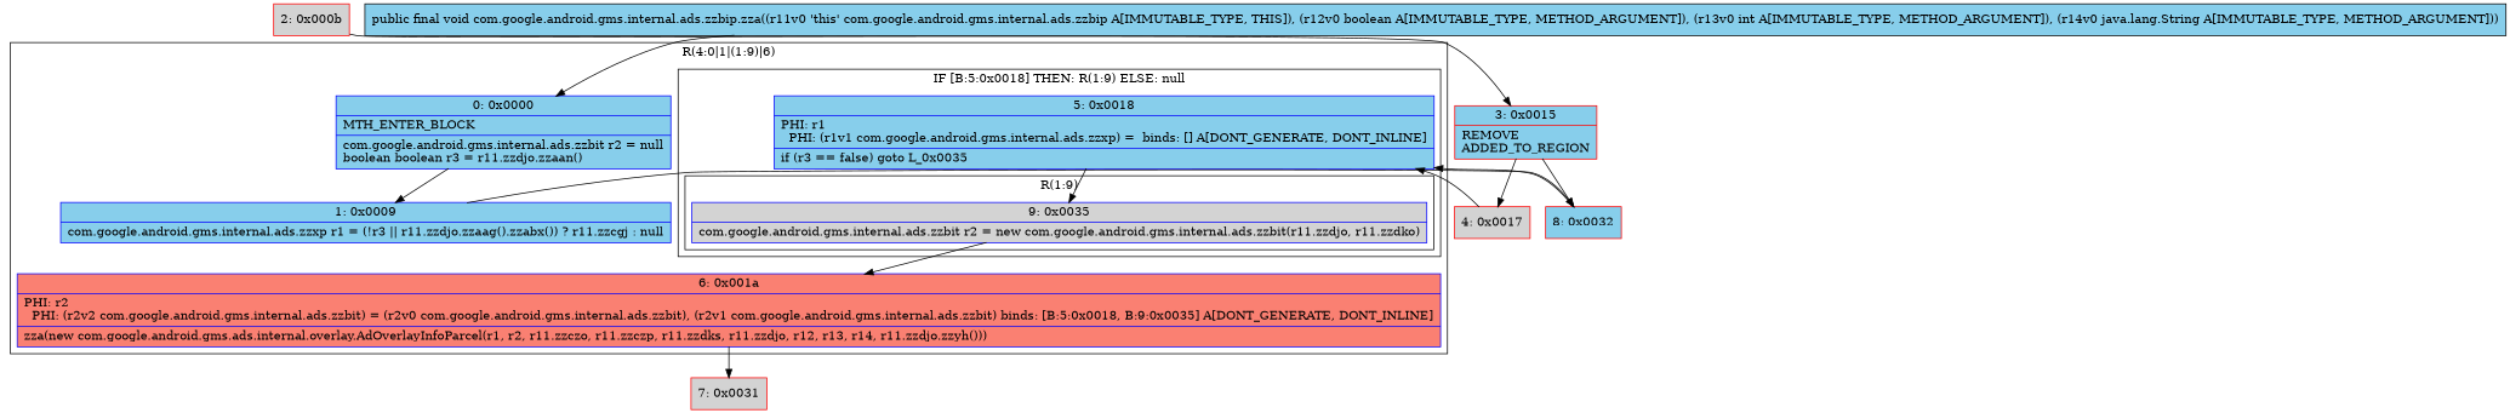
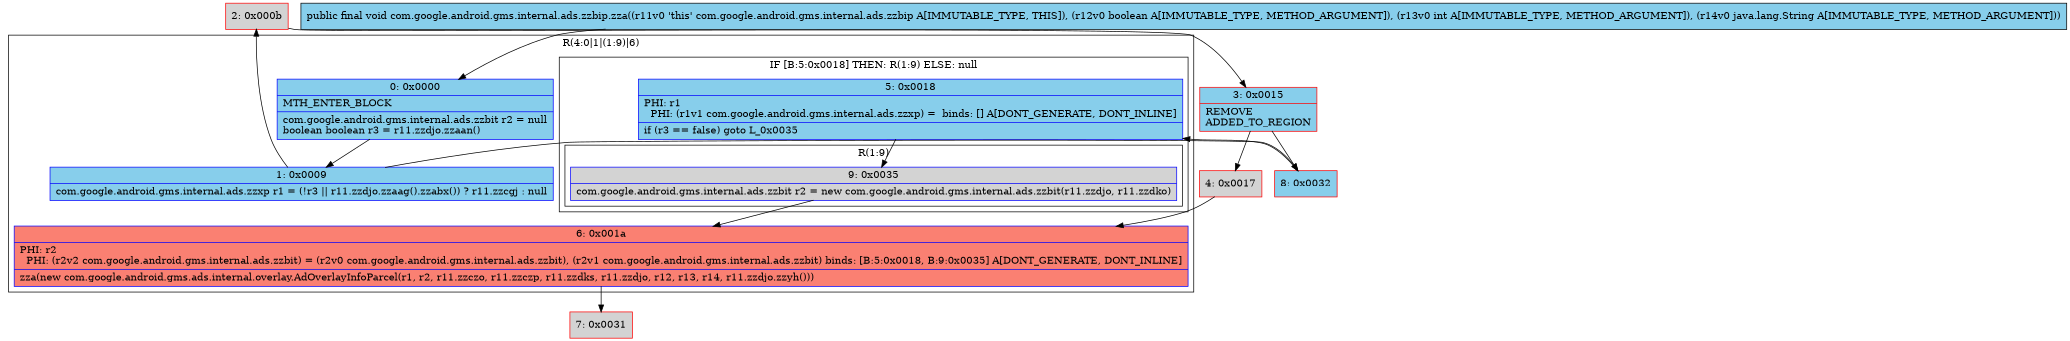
  digraph {
    node [color=blue fillcolor=skyblue shape=record style=filled]
    n1 [fillcolor=lightgrey label="{9\:\ 0x0035|com.google.android.gms.internal.ads.zzbit r2 = new com.google.android.gms.internal.ads.zzbit(r11.zzdjo, r11.zzdko)\l}"]
    n2 [label="{5\:\ 0x0018|PHI: r1 \l  PHI: (r1v1 com.google.android.gms.internal.ads.zzxp) =  binds: [] A[DONT_GENERATE, DONT_INLINE]\l|if (r3 == false) goto L_0x0035\l}"]
    n3 [label="{0\:\ 0x0000|MTH_ENTER_BLOCK\l|com.google.android.gms.internal.ads.zzbit r2 = null\lboolean boolean r3 = r11.zzdjo.zzaan()\l}"]
    n4 [label="{1\:\ 0x0009|com.google.android.gms.internal.ads.zzxp r1 = (!r3 \|\| r11.zzdjo.zzaag().zzabx()) ? r11.zzcgj : null\l}"]
    n5 [fillcolor=salmon label="{6\:\ 0x001a|PHI: r2 \l  PHI: (r2v2 com.google.android.gms.internal.ads.zzbit) = (r2v0 com.google.android.gms.internal.ads.zzbit), (r2v1 com.google.android.gms.internal.ads.zzbit) binds: [B:5:0x0018, B:9:0x0035] A[DONT_GENERATE, DONT_INLINE]\l|zza(new com.google.android.gms.ads.internal.overlay.AdOverlayInfoParcel(r1, r2, r11.zzczo, r11.zzczp, r11.zzdks, r11.zzdjo, r12, r13, r14, r11.zzdjo.zzyh()))\l}"]
    n6 [color=red fillcolor=lightgrey label="{2\:\ 0x000b}"]
    n7 [color=red label="{8\:\ 0x0032}"]
    n8 [color=red fillcolor=lightgrey label="{7\:\ 0x0031}"]
    n9 [color=red label="{3\:\ 0x0015|REMOVE\lADDED_TO_REGION\l}"]
    n10 [color=red fillcolor=lightgrey label="{4\:\ 0x0017}"]
    n11 [label="{public final void com.google.android.gms.internal.ads.zzbip.zza((r11v0 'this' com.google.android.gms.internal.ads.zzbip A[IMMUTABLE_TYPE, THIS]), (r12v0 boolean A[IMMUTABLE_TYPE, METHOD_ARGUMENT]), (r13v0 int A[IMMUTABLE_TYPE, METHOD_ARGUMENT]), (r14v0 java.lang.String A[IMMUTABLE_TYPE, METHOD_ARGUMENT])) }" color=""]
    subgraph cluster_1 {
      label="R(4:0|1|(1:9)|6)"
      n3
      n4
      n5
      subgraph cluster_2 {
        label="IF [B:5:0x0018] THEN: R(1:9) ELSE: null"
        n2
        subgraph cluster_3 {
          label="R(1:9)"
          n1
        }
      }
    }
    n1 -> n5
    n2 -> n1
    n3 -> n4
+   n4 -> n6
    n4 -> n7
    n5 -> n8
    n6 -> n9
    n7 -> n2
    n9 -> n7
    n9 -> n10
-   n10 -> n2
+   n10 -> n5
    n11 -> n3
  }
